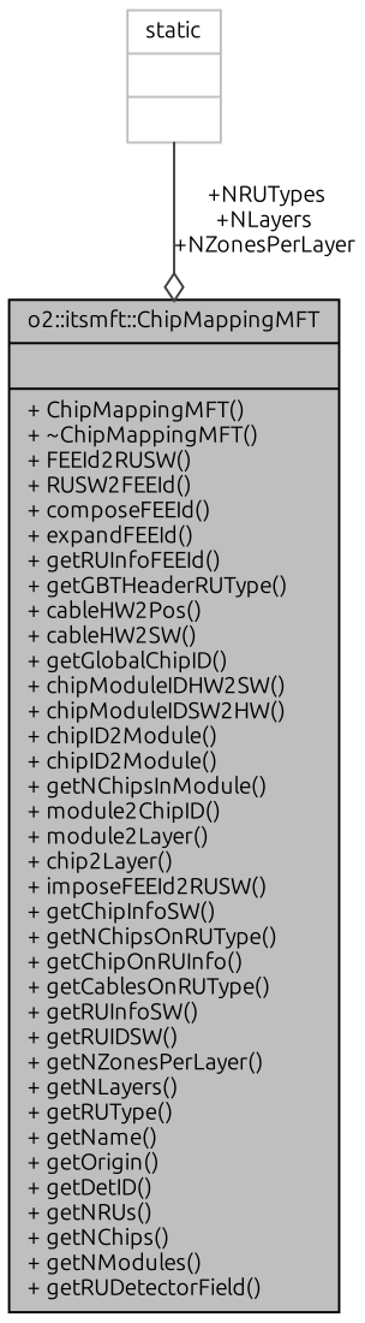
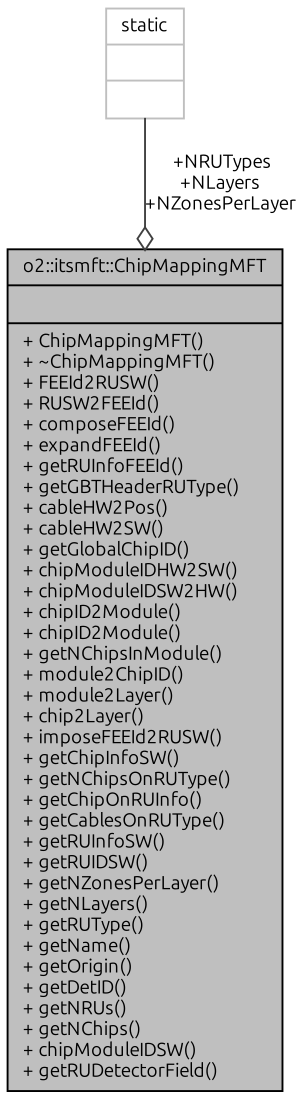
  digraph {
    fontname=Ubuntu
    node [fontname=Ubuntu fontsize=10 shape=record]
-   n1 [color=black fillcolor=grey75 fontcolor=black height=0.2 label="{o2::itsmft::ChipMappingMFT\n||+ ChipMappingMFT()\l+ ~ChipMappingMFT()\l+ FEEId2RUSW()\l+ RUSW2FEEId()\l+ composeFEEId()\l+ expandFEEId()\l+ getRUInfoFEEId()\l+ getGBTHeaderRUType()\l+ cableHW2Pos()\l+ cableHW2SW()\l+ getGlobalChipID()\l+ chipModuleIDHW2SW()\l+ chipModuleIDSW2HW()\l+ chipID2Module()\l+ chipID2Module()\l+ getNChipsInModule()\l+ module2ChipID()\l+ module2Layer()\l+ chip2Layer()\l+ imposeFEEId2RUSW()\l+ getChipInfoSW()\l+ getNChipsOnRUType()\l+ getChipOnRUInfo()\l+ getCablesOnRUType()\l+ getRUInfoSW()\l+ getRUIDSW()\l+ getNZonesPerLayer()\l+ getNLayers()\l+ getRUType()\l+ getName()\l+ getOrigin()\l+ getDetID()\l+ getNRUs()\l+ getNChips()\l+ getNModules()\l+ getRUDetectorField()\l}" style=filled width=0.4]
+   n1 [color=black fillcolor=grey75 fontcolor=black height=0.2 label="{o2::itsmft::ChipMappingMFT\n||+ ChipMappingMFT()\l+ ~ChipMappingMFT()\l+ FEEId2RUSW()\l+ RUSW2FEEId()\l+ composeFEEId()\l+ expandFEEId()\l+ getRUInfoFEEId()\l+ getGBTHeaderRUType()\l+ cableHW2Pos()\l+ cableHW2SW()\l+ getGlobalChipID()\l+ chipModuleIDHW2SW()\l+ chipModuleIDSW2HW()\l+ chipID2Module()\l+ chipID2Module()\l+ getNChipsInModule()\l+ module2ChipID()\l+ module2Layer()\l+ chip2Layer()\l+ imposeFEEId2RUSW()\l+ getChipInfoSW()\l+ getNChipsOnRUType()\l+ getChipOnRUInfo()\l+ getCablesOnRUType()\l+ getRUInfoSW()\l+ getRUIDSW()\l+ getNZonesPerLayer()\l+ getNLayers()\l+ getRUType()\l+ getName()\l+ getOrigin()\l+ getDetID()\l+ getNRUs()\l+ getNChips()\l+ chipModuleIDSW()\l+ getRUDetectorField()\l}" style=filled width=0.4]
    n2 [color=grey75 height=0.2 label="{static\n||}" width=0.4]
    n2 -> n1 [arrowhead=odiamond color=grey25 fontname=Ubuntu fontsize=10 label=" +NRUTypes\n+NLayers\n+NZonesPerLayer" labelfontname=Helvetica labelfontsize=10 style=solid]
  }
